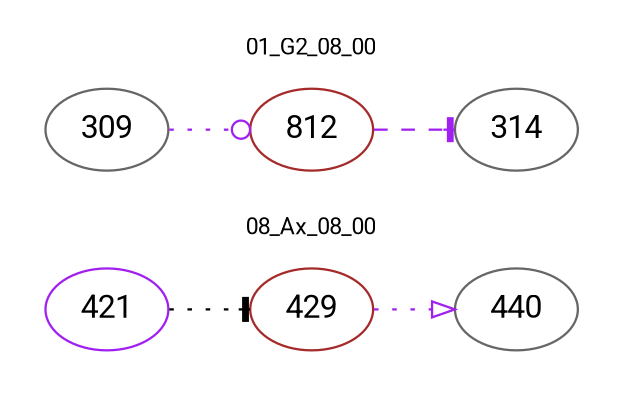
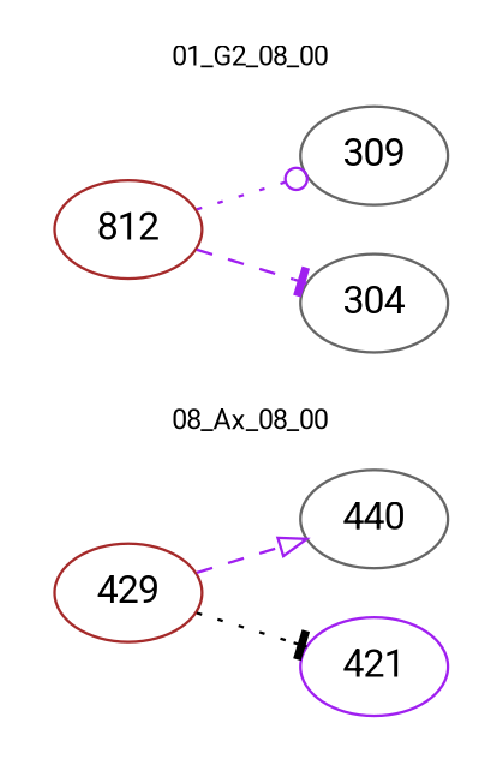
  digraph {
    fontname=Roboto
    rankdir=LR
    node [color=gray40 fontname=Roboto]
    edge [arrowhead=tee color=purple fontname=Roboto style=dotted]
    n1 [color=brown label=429]
    n2 [color=purple label=421]
    n3 [label=440]
    n4 [color=brown label=812]
-   n5 [label=314]
+   n5 [label=304]
    n6 [label=309]
    subgraph cluster_1 {
      color=white
      fontsize=10
      label="08_Ax_08_00"
      n1
      n2
      n3
    }
    subgraph cluster_2 {
      color=white
      fontsize=10
      label="01_G2_08_00"
      n4
      n5
      n6
    }
-   n2 -> n1 [color=black]
-   n1 -> n3 [arrowhead=onormal]
+   n1 -> n2 [color=black]
+   n1 -> n3 [arrowhead=onormal style=dashed]
    n4 -> n5 [style=dashed]
-   n6 -> n4 [arrowhead=odot]
+   n4 -> n6 [arrowhead=odot]
  }
